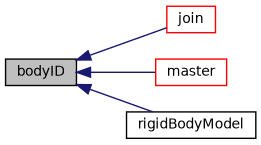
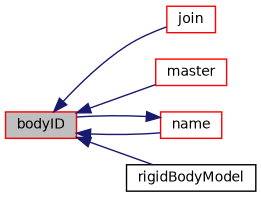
  digraph {
    rankdir=LR
    node [color=red fontname=Helvetica fontsize=10 shape=record]
    edge [color=midnightblue dir=back fontname=Helvetica fontsize=10 labelfontname=Helvetica labelfontsize=10 style=solid]
-   n1 [color=black fillcolor=grey75 fontcolor=black height=0.2 label=bodyID style=filled width=0.4]
+   n1 [fillcolor=grey75 fontcolor=black height=0.2 label=bodyID style=filled width=0.4]
    n2 [height=0.2 label=join width=0.4]
    n3 [height=0.2 label=master width=0.4]
+   n4 [height=0.2 label=name width=0.4]
    n5 [color=black height=0.2 label=rigidBodyModel width=0.4]
    n1 -> n2
    n1 -> n3
+   n1 -> n4
    n1 -> n5
+   n4 -> n1
  }
